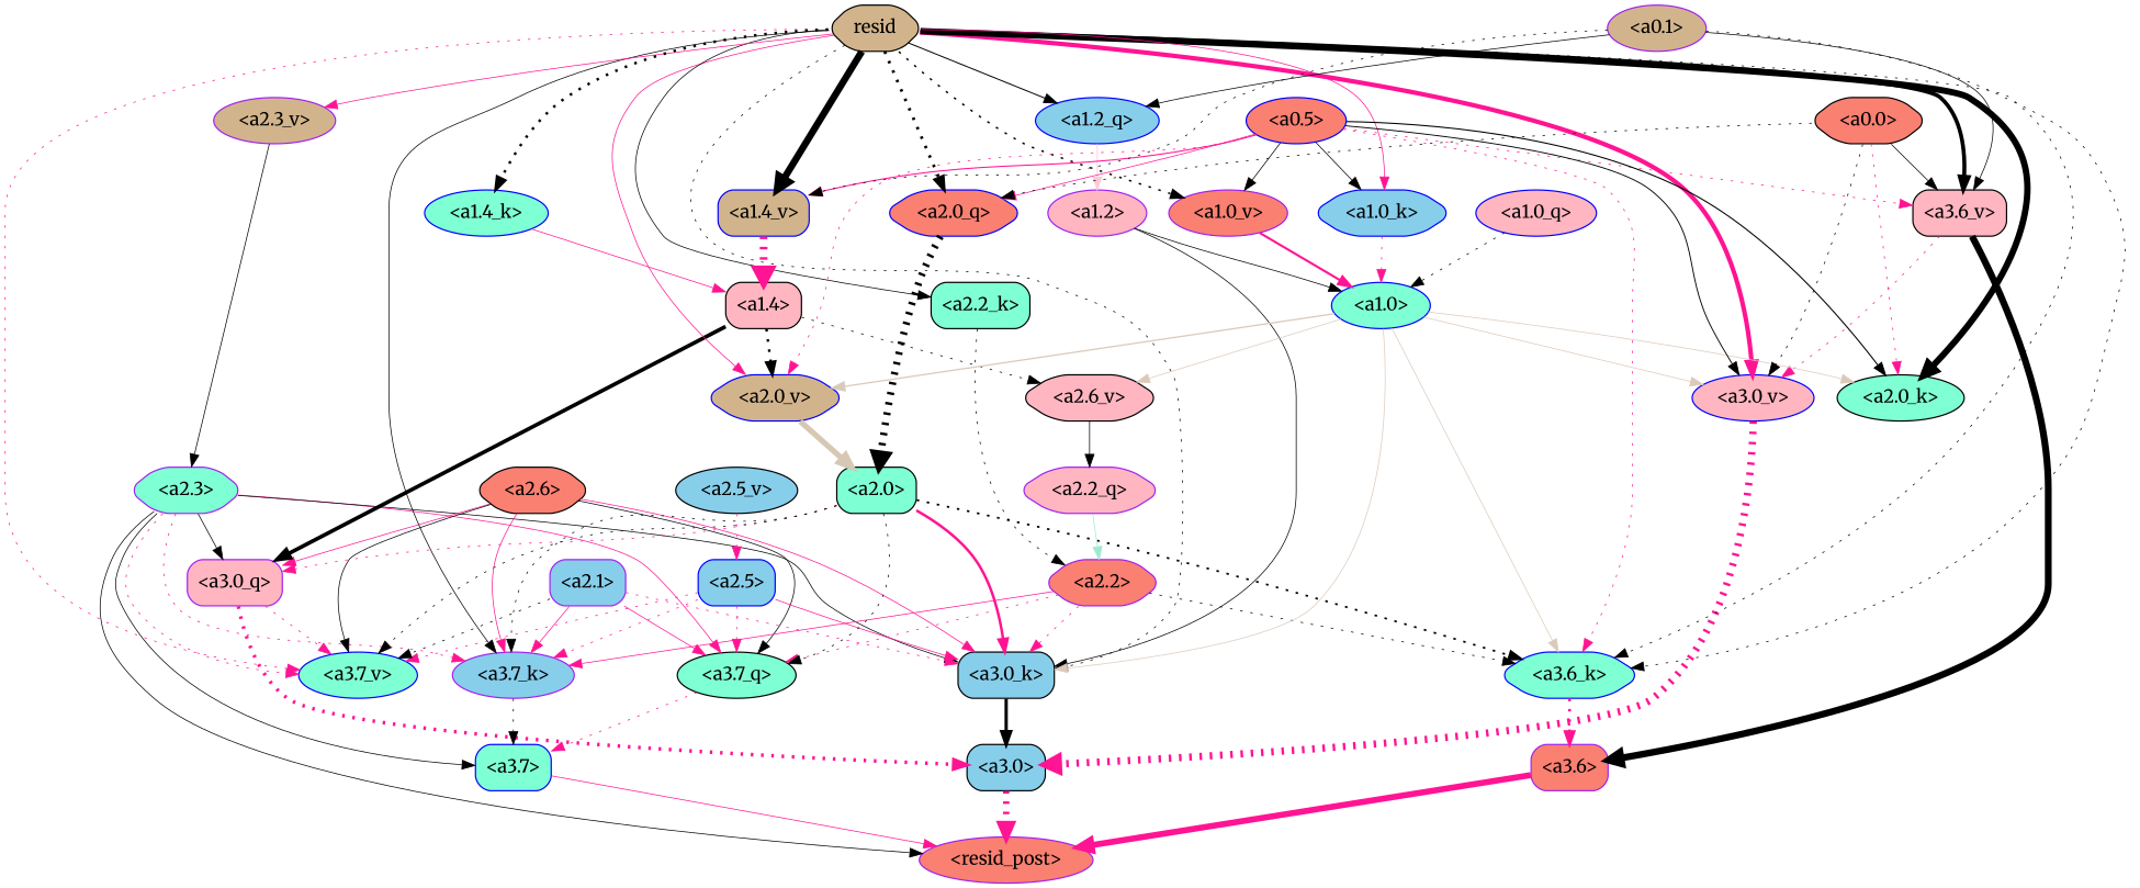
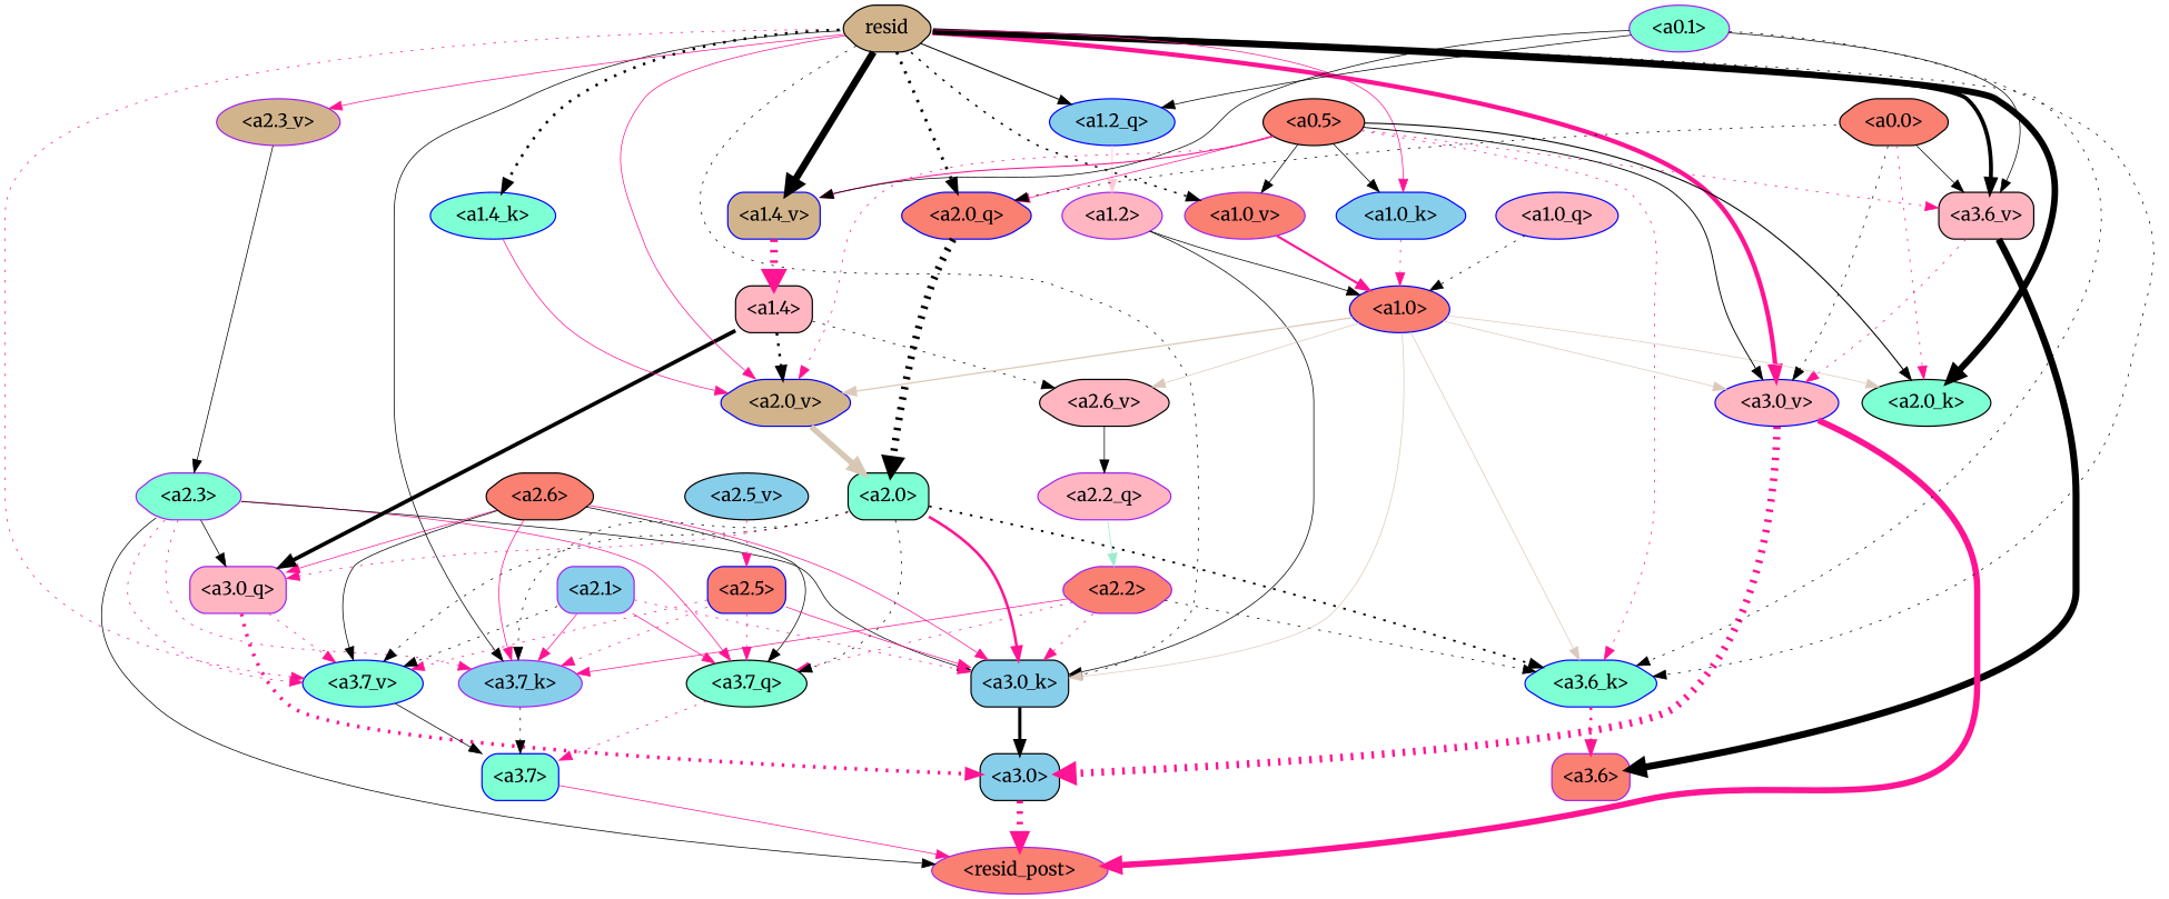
  strict digraph {
    fontname=Merriweather
    splines=true
    node [color=black fillcolor=aquamarine fontname=Merriweather shape=ellipse style="filled, rounded"]
    edge [color=black fontname=Merriweather penwidth=0.6 style=solid]
    "<a3.7>" [color=blue shape=box]
    "<resid_post>" [color=purple fillcolor=salmon]
    "<a3.6>" [color=purple fillcolor=salmon shape=box]
    "<a3.0>" [fillcolor=skyblue shape=box]
    "<a2.3>" [color=purple shape=hexagon]
    "<a3.7_q>"
    "<a3.0_q>" [color=purple fillcolor=lightpink shape=box]
    "<a3.7_k>" [color=purple fillcolor=skyblue]
    "<a3.0_k>" [fillcolor=skyblue shape=box]
    "<a3.7_v>" [color=blue]
    "<a3.6_k>" [color=blue shape=hexagon]
    "<a3.6_v>" [fillcolor=lightpink shape=box]
    "<a3.0_v>" [color=blue fillcolor=lightpink]
    "<a2.6>" [fillcolor=salmon shape=hexagon]
-   "<a2.5>" [color=blue fillcolor=skyblue shape=box]
+   "<a2.5>" [color=blue fillcolor=salmon shape=box]
    "<a2.2>" [color=purple fillcolor=salmon shape=hexagon]
    "<a2.1>" [color=purple fillcolor=skyblue shape=box]
    "<a2.0>" [shape=box]
    "<a1.4>" [fillcolor=lightpink shape=box]
    "<a2.6_v>" [fillcolor=lightpink shape=hexagon]
    "<a2.0_v>" [color=blue fillcolor=tan shape=hexagon]
    "<a2.2_q>" [color=purple fillcolor=lightpink shape=hexagon]
    n23 [fillcolor=tan label=resid shape=hexagon]
    "<a2.0_q>" [color=blue fillcolor=salmon shape=hexagon]
-   "<a2.2_k>" [shape=box]
    "<a2.0_k>"
    "<a2.3_v>" [color=purple fillcolor=tan]
    "<a1.2_q>" [color=blue fillcolor=skyblue]
    "<a1.4_k>" [color=blue]
    "<a1.0_k>" [color=blue fillcolor=skyblue shape=hexagon]
    "<a1.4_v>" [color=blue fillcolor=tan shape=box]
    "<a1.0_v>" [color=purple fillcolor=salmon]
    "<a1.2>" [color=purple fillcolor=lightpink]
-   "<a1.0>" [color=blue]
-   "<a0.5>" [color=blue fillcolor=salmon]
-   "<a0.1>" [color=purple fillcolor=tan]
+   "<a1.0>" [color=blue fillcolor=salmon]
+   "<a0.5>" [fillcolor=salmon]
+   "<a0.1>" [color=purple]
    "<a0.0>" [fillcolor=salmon shape=hexagon]
    "<a2.5_v>" [fillcolor=skyblue]
    "<a1.0_q>" [color=blue fillcolor=lightpink]
    "<a3.7>" -> "<resid_post>" [color=deeppink]
-   "<a3.6>" -> "<resid_post>" [color=deeppink penwidth=4.7534414529800415]
+   "<a3.0_v>" -> "<resid_post>" [color=deeppink penwidth=4.7534414529800415]
    "<a3.0>" -> "<resid_post>" [color=deeppink penwidth=4.898576855659485 style=dotted]
    "<a2.3>" -> "<resid_post>"
    "<a2.3>" -> "<a3.7_q>" [color=deeppink]
    "<a2.3>" -> "<a3.0_q>"
    "<a2.3>" -> "<a3.7_k>" [color=deeppink style=dotted]
    "<a2.3>" -> "<a3.0_k>"
    "<a2.3>" -> "<a3.7_v>" [color=deeppink style=dotted]
    "<a3.7_q>" -> "<a3.7>" [color=deeppink style=dotted]
    "<a3.0_q>" -> "<a3.0>" [color=deeppink penwidth=2.870753765106201 style=dotted]
    "<a3.0_q>" -> "<a3.7_v>" [color=deeppink style=dotted]
    "<a3.7_k>" -> "<a3.7>" [style=dotted]
    "<a3.0_k>" -> "<a3.0>" [penwidth=2.520303964614868]
-   "<a2.3>" -> "<a3.7>"
+   "<a3.7_v>" -> "<a3.7>"
    "<a3.6_k>" -> "<a3.6>" [color=deeppink penwidth=2.13908451795578 style=dotted]
    "<a3.6_v>" -> "<a3.6>" [penwidth=5.297133803367615]
    "<a3.6_v>" -> "<a3.0_v>" [color=deeppink style=dotted]
    "<a3.0_v>" -> "<a3.0>" [color=deeppink penwidth=5.680712580680847 style=dotted]
    "<a2.6>" -> "<a3.7_q>"
    "<a2.6>" -> "<a3.0_q>" [color=deeppink]
    "<a2.6>" -> "<a3.7_k>" [color=deeppink]
    "<a2.6>" -> "<a3.0_k>" [color=deeppink]
    "<a2.6>" -> "<a3.7_v>"
    "<a2.5>" -> "<a3.7_q>" [color=deeppink style=dotted]
    "<a2.5>" -> "<a3.7_k>" [color=deeppink style=dotted]
    "<a2.5>" -> "<a3.0_k>" [color=deeppink]
    "<a2.5>" -> "<a3.7_v>" [color=deeppink style=dotted]
    "<a2.2>" -> "<a3.7_q>" [color=deeppink style=dotted]
    "<a2.2>" -> "<a3.7_k>" [color=deeppink]
    "<a2.2>" -> "<a3.0_k>" [color=deeppink style=dotted]
    "<a2.2>" -> "<a3.6_k>" [style=dotted]
    "<a2.1>" -> "<a3.7_q>" [color=deeppink]
    "<a2.1>" -> "<a3.7_k>" [color=deeppink]
    "<a2.1>" -> "<a3.0_k>" [color=deeppink style=dotted]
    "<a2.1>" -> "<a3.7_v>" [style=dotted]
    "<a2.0>" -> "<a3.7_q>" [style=dotted]
    "<a2.0>" -> "<a3.0_q>" [color=deeppink style=dotted]
    "<a2.0>" -> "<a3.7_k>" [style=dotted]
    "<a2.0>" -> "<a3.0_k>" [color=deeppink penwidth=2.095262974500656]
    "<a2.0>" -> "<a3.7_v>" [style=dotted]
    "<a2.0>" -> "<a3.6_k>" [penwidth=1.4807794839143753 style=dotted]
    "<a1.4>" -> "<a3.0_q>" [penwidth=3.0341034531593323]
    "<a1.4>" -> "<a2.6_v>" [style=dotted]
    "<a1.4>" -> "<a2.0_v>" [penwidth=2.007302835583687 style=dotted]
    "<a2.6_v>" -> "<a2.2_q>"
    "<a2.0_v>" -> "<a2.0>" [color="#d7c8b5" penwidth=4.422677040100098 style=""]
    "<a2.2_q>" -> "<a2.2>" [color="#9cebcd" style=""]
    n23 -> "<a3.7_k>"
    n23 -> "<a3.0_k>" [style=dotted]
    n23 -> "<a3.7_v>" [color=deeppink style=dotted]
    n23 -> "<a3.6_k>" [style=dotted]
    n23 -> "<a3.6_v>" [penwidth=3.067279100418091]
    n23 -> "<a3.0_v>" [color=deeppink penwidth=3.5202720761299133]
    n23 -> "<a2.0_v>" [color=deeppink]
    n23 -> "<a2.0_q>" [penwidth=2.339468687772751 style=dotted]
-   n23 -> "<a2.2_k>"
    n23 -> "<a2.0_k>" [penwidth=4.9759310483932495]
    n23 -> "<a2.3_v>" [color=deeppink]
    n23 -> "<a1.2_q>" [penwidth=0.8262195587158203]
    n23 -> "<a1.4_k>" [penwidth=2.0715588331222534 style=dotted]
    n23 -> "<a1.0_k>" [color=deeppink]
    n23 -> "<a1.4_v>" [penwidth=5.3763720989227295]
    n23 -> "<a1.0_v>" [penwidth=1.232791244983673 style=dotted]
    "<a2.0_q>" -> "<a2.0>" [penwidth=5.606565475463867 style=dotted]
-   "<a2.2_k>" -> "<a2.2>" [style=dotted]
    "<a2.3_v>" -> "<a2.3>"
    "<a1.2_q>" -> "<a1.2>" [color="#ffcad5" penwidth=0.7570515871047974 style=""]
-   "<a1.4_k>" -> "<a1.4>" [color=deeppink]
+   "<a1.4_k>" -> "<a2.0_v>" [color=deeppink]
    "<a1.0_k>" -> "<a1.0>" [color=deeppink style=dotted]
    "<a1.4_v>" -> "<a1.4>" [color=deeppink penwidth=6.0194467306137085 style=dotted]
    "<a1.0_v>" -> "<a1.0>" [color=deeppink penwidth=1.738280937075615]
    "<a1.2>" -> "<a3.0_k>"
    "<a1.2>" -> "<a1.0>"
    "<a1.0>" -> "<a3.0_k>" [color="#dbcabc" style=""]
    "<a1.0>" -> "<a3.6_k>" [color="#dbcabc" style=""]
    "<a1.0>" -> "<a3.0_v>" [color="#dbcabc" style=""]
    "<a1.0>" -> "<a2.6_v>" [color="#dbcabc" style=""]
    "<a1.0>" -> "<a2.0_v>" [color="#dbcabc" penwidth=1.0943371653556824 style=""]
    "<a1.0>" -> "<a2.0_k>" [color="#dbcabc" style=""]
    "<a0.5>" -> "<a3.6_k>" [color=deeppink style=dotted]
    "<a0.5>" -> "<a3.6_v>" [color=deeppink style=dotted]
    "<a0.5>" -> "<a3.0_v>" [penwidth=0.764040544629097]
    "<a0.5>" -> "<a2.0_v>" [color=deeppink style=dotted]
    "<a0.5>" -> "<a2.0_q>" [color=deeppink]
    "<a0.5>" -> "<a2.0_k>" [penwidth=0.8956001400947571]
    "<a0.5>" -> "<a1.0_k>"
    "<a0.5>" -> "<a1.4_v>" [color=deeppink penwidth=0.8774083852767944]
    "<a0.5>" -> "<a1.0_v>"
    "<a0.1>" -> "<a3.6_k>" [style=dotted]
    "<a0.1>" -> "<a3.6_v>"
    "<a0.1>" -> "<a1.2_q>"
-   "<a0.1>" -> "<a1.4_v>" [style=dotted]
+   "<a0.1>" -> "<a1.4_v>"
    "<a0.0>" -> "<a3.6_v>"
    "<a0.0>" -> "<a3.0_v>" [style=dotted]
    "<a0.0>" -> "<a2.0_q>" [style=dotted]
    "<a0.0>" -> "<a2.0_k>" [color=deeppink style=dotted]
    "<a2.5_v>" -> "<a2.5>" [color=deeppink style=dotted]
    "<a1.0_q>" -> "<a1.0>" [style=dotted]
  }
